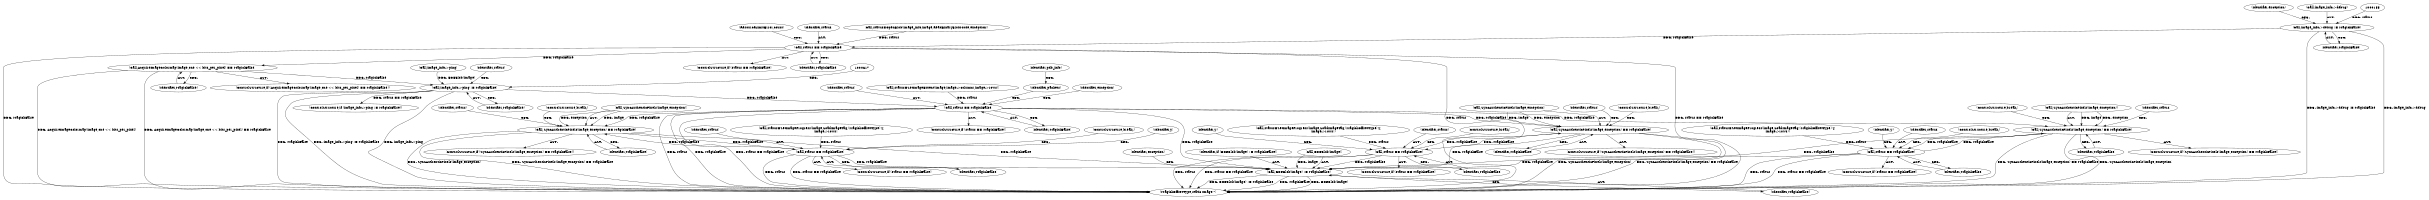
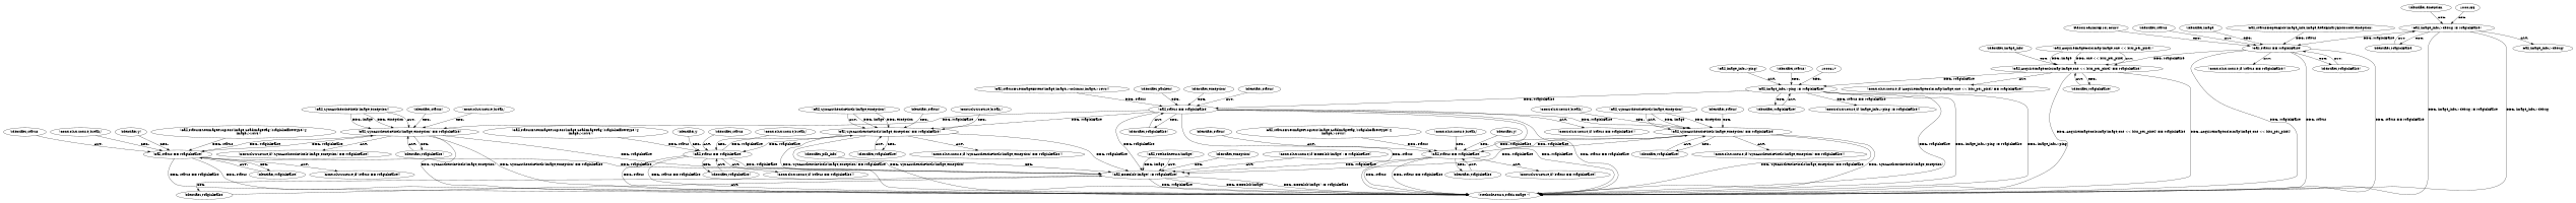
  digraph {
    n1 [label="(Call,image_info->debug != MagickFalse)"]
    n2 [label="(Call,status == MagickFalse)"]
-   n3 [label="(MagickOffsetType,static Image *)"]
+   n3 [label="(MethodReturn,static Image *)"]
    n4 [label="(Identifier,MagickFalse)"]
    n5 [label="(Call,AcquireImageColormap(image,one << bits_per_pixel) == MagickFalse)"]
    n6 [label="(ControlStructure,if (status == MagickFalse))"]
    n7 [label="(Identifier,MagickFalse)"]
    n8 [label="(Call,image_info->ping != MagickFalse)"]
    n9 [label="(Identifier,MagickFalse)"]
    n10 [label="(ControlStructure,if (AcquireImageColormap(image,one << bits_per_pixel) == MagickFalse))"]
    n11 [label="(Call,status == MagickFalse)"]
    n12 [label="(Identifier,MagickFalse)"]
    n13 [label="(ControlStructure,if (image_info->ping != MagickFalse))"]
    n14 [label="(Call,SyncAuthenticPixels(image,exception) == MagickFalse)"]
    n15 [label="(Call,EOFBlob(image) != MagickFalse)"]
    n16 [label="(Call,SyncAuthenticPixels(image,exception) == MagickFalse)"]
    n17 [label="(Call,SyncAuthenticPixels(image,exception) == MagickFalse)"]
    n18 [label="(ControlStructure,if (status == MagickFalse))"]
    n19 [label="(Identifier,MagickFalse)"]
    n20 [label="(Call,status == MagickFalse)"]
    n21 [label="(ControlStructure,if (SyncAuthenticPixels(image,exception) == MagickFalse))"]
    n22 [label="(Identifier,MagickFalse)"]
    n23 [label="(Identifier,MagickFalse)"]
    n24 [label="(Call,status == MagickFalse)"]
    n25 [label="(Identifier,MagickFalse)"]
    n26 [label="(ControlStructure,if (SyncAuthenticPixels(image,exception) == MagickFalse))"]
    n27 [label="(Call,status == MagickFalse)"]
    n28 [label="(Identifier,MagickFalse)"]
    n29 [label="(ControlStructure,if (SyncAuthenticPixels(image,exception) == MagickFalse))"]
    n30 [label="(ControlStructure,if (status == MagickFalse))"]
    n31 [label="(Identifier,MagickFalse)"]
-   n32 [label="(Identifier,if (EOFBlob(image) != MagickFalse))"]
+   n32 [label="(ControlStructure,if (EOFBlob(image) != MagickFalse))"]
    n33 [label="(ControlStructure,if (status == MagickFalse))"]
    n34 [label="(Identifier,MagickFalse)"]
    n35 [label="(ControlStructure,if (status == MagickFalse))"]
    n36 [label="(Identifier,MagickFalse)"]
    n37 [label="(Identifier,status)"]
    n38 [label="(Call,SyncAuthenticPixels(image,exception))"]
    n39 [label="(ControlStructure,break;)"]
    n40 [label="(Identifier,status)"]
    n41 [label="(Call,image_info->ping)"]
    n42 [label="(ControlStructure,break;)"]
    n43 [label="(Identifier,status)"]
    n44 [label="(ControlStructure,break;)"]
    n45 [label="(Identifier,y)"]
    n46 [label="(Identifier,pdb_info)"]
    n47 [label="(ResourceLimitError,count)"]
-   n48 [label="(Call,EOFBlob(image))"]
+   n48 [label="(Call,MethodReturn(image))"]
    n49 [label="(Identifier,status)"]
    n50 [label="(ControlStructure,break;)"]
    n51 [label="(Call,status=SetImageExtent(image,image->columns,image->rows))"]
    n52 [label="(Identifier,status)"]
    n53 [label="(Identifier,y)"]
+   n54 [label="(Call,AcquireImageColormap(image,one << bits_per_pixel))"]
    n55 [label="(Identifier,exception)"]
    n56 [label="(Call,SyncAuthenticPixels(image,exception))"]
    n57 [label="(ControlStructure,break;)"]
    n58 [label="(Call,status=SetImageProgress(image,LoadImageTag,(MagickOffsetType) y,\n          image->rows))"]
    n59 [label="(Identifier,status)"]
    n60 [label="(Identifier,y)"]
    n61 [label="(Call,status=SetImageProgress(image,LoadImageTag,(MagickOffsetType) y,\n          image->rows))"]
+   n62 [label="(Identifier,image_info)"]
+   n63 [label="(Identifier,image)"]
    n64 [label="(Identifier,exception)"]
    n65 [label="(Call,status=OpenBlob(image_info,image,ReadBinaryBlobMode,exception))"]
    n66 [label="(Call,SyncAuthenticPixels(image,exception))"]
    n67 [label="(Identifier,status)"]
    n68 [label="(Identifier,packets)"]
    n69 [label="(Call,image_info->debug)"]
    n70 [label="(Identifier,status)"]
    n71 [label="(Identifier,exception)"]
    n72 [label="(Call,status=SetImageProgress(image,LoadImageTag,(MagickOffsetType) y,\n          image->rows))"]
    n73 [label="(ControlStructure,break;)"]
    n74 [label="(Identifier,status)"]
    1000155
    1000617
    n1 -> n2 [label="DDG: MagickFalse"]
    n1 -> n3 [label="DDG: image_info->debug != MagickFalse"]
    n1 -> n3 [label="DDG: image_info->debug"]
    n1 -> n4 [label="CFG: "]
    n2 -> n3 [label="DDG: status"]
    n2 -> n3 [label="DDG: status == MagickFalse"]
    n2 -> n3 [label="DDG: MagickFalse"]
    n2 -> n5 [label="DDG: MagickFalse"]
    n2 -> n6 [label="AST: "]
    n2 -> n7 [label="CFG: "]
    n4 -> n1 [label="AST: "]
    n5 -> n3 [label="DDG: AcquireImageColormap(image,one << bits_per_pixel) == MagickFalse"]
    n5 -> n3 [label="DDG: AcquireImageColormap(image,one << bits_per_pixel)"]
    n5 -> n8 [label="DDG: MagickFalse"]
    n5 -> n9 [label="CFG: "]
    n5 -> n10 [label="AST: "]
    n7 -> n2 [label="AST: "]
    n8 -> n3 [label="DDG: MagickFalse"]
    n8 -> n3 [label="DDG: image_info->ping != MagickFalse"]
    n8 -> n3 [label="DDG: image_info->ping"]
    n8 -> n11 [label="DDG: MagickFalse"]
    n8 -> n12 [label="CFG: "]
    n8 -> n13 [label="DDG: status == MagickFalse"]
    n9 -> n5 [label="AST: "]
    n11 -> n3 [label="DDG: status"]
    n11 -> n3 [label="DDG: MagickFalse"]
    n11 -> n3 [label="DDG: status == MagickFalse"]
    n11 -> n14 [label="DDG: MagickFalse"]
    n11 -> n15 [label="DDG: MagickFalse"]
    n11 -> n16 [label="DDG: MagickFalse"]
    n11 -> n17 [label="DDG: MagickFalse"]
    n11 -> n18 [label="AST: "]
    n11 -> n19 [label="CFG: "]
    n12 -> n8 [label="AST: "]
    n14 -> n3 [label="DDG: SyncAuthenticPixels(image,exception) == MagickFalse"]
    n14 -> n3 [label="DDG: SyncAuthenticPixels(image,exception)"]
    n14 -> n15 [label="DDG: MagickFalse"]
    n14 -> n20 [label="DDG: MagickFalse"]
    n14 -> n21 [label="AST: "]
    n14 -> n22 [label="CFG: "]
    n15 -> n3 [label="DDG: MagickFalse"]
    n15 -> n3 [label="DDG: EOFBlob(image)"]
    n15 -> n3 [label="DDG: EOFBlob(image) != MagickFalse"]
    n15 -> n23 [label="CFG: "]
    n16 -> n3 [label="DDG: SyncAuthenticPixels(image,exception)"]
    n16 -> n3 [label="DDG: SyncAuthenticPixels(image,exception) == MagickFalse"]
    n16 -> n15 [label="DDG: MagickFalse"]
    n16 -> n24 [label="DDG: MagickFalse"]
    n16 -> n25 [label="CFG: "]
    n16 -> n26 [label="AST: "]
    n17 -> n3 [label="DDG: SyncAuthenticPixels(image,exception) == MagickFalse"]
    n17 -> n3 [label="DDG: SyncAuthenticPixels(image,exception)"]
    n17 -> n15 [label="DDG: MagickFalse"]
    n17 -> n27 [label="DDG: MagickFalse"]
    n17 -> n28 [label="CFG: "]
    n17 -> n29 [label="AST: "]
    n19 -> n11 [label="AST: "]
    n20 -> n3 [label="DDG: status"]
    n20 -> n3 [label="DDG: status == MagickFalse"]
    n20 -> n14 [label="DDG: MagickFalse"]
    n20 -> n15 [label="DDG: MagickFalse"]
    n20 -> n30 [label="AST: "]
    n20 -> n31 [label="CFG: "]
    n22 -> n14 [label="AST: "]
    n23 -> n15 [label="AST: "]
    n24 -> n3 [label="DDG: status == MagickFalse"]
    n24 -> n3 [label="DDG: status"]
    n24 -> n15 [label="DDG: MagickFalse"]
    n24 -> n16 [label="DDG: MagickFalse"]
    n24 -> n33 [label="AST: "]
    n24 -> n34 [label="CFG: "]
    n25 -> n16 [label="AST: "]
    n27 -> n3 [label="DDG: status"]
    n27 -> n3 [label="DDG: status == MagickFalse"]
    n27 -> n15 [label="DDG: MagickFalse"]
    n27 -> n17 [label="DDG: MagickFalse"]
    n27 -> n35 [label="AST: "]
    n27 -> n36 [label="CFG: "]
    n28 -> n17 [label="AST: "]
    n31 -> n20 [label="AST: "]
    n32 -> n15 [label="AST: "]
    n34 -> n24 [label="AST: "]
    n36 -> n27 [label="AST: "]
    n37 -> n16 [label="CFG: "]
    n38 -> n17 [label="AST: "]
    n38 -> n17 [label="DDG: image"]
    n38 -> n17 [label="DDG: exception"]
    n39 -> n16 [label="CFG: "]
    n40 -> n24 [label="AST: "]
-   n41 -> n8 [label="DDG: EOFBlob(image)"]
+   n41 -> n8 [label="AST: "]
    n42 -> n20 [label="CFG: "]
    n43 -> n17 [label="CFG: "]
    n44 -> n24 [label="CFG: "]
    n45 -> n20 [label="CFG: "]
-   n46 -> n68 [label="CFG: "]
+   n46 -> n15 [label="CFG: "]
    n47 -> n2 [label="CFG: "]
    n48 -> n15 [label="AST: "]
    n48 -> n15 [label="DDG: image"]
    n49 -> n11 [label="AST: "]
    n50 -> n14 [label="CFG: "]
    n51 -> n11 [label="DDG: status"]
    n52 -> n27 [label="AST: "]
    n53 -> n24 [label="CFG: "]
+   n54 -> n5 [label="AST: "]
+   n54 -> n5 [label="DDG: image"]
+   n54 -> n5 [label="DDG: one << bits_per_pixel"]
    n55 -> n15 [label="CFG: "]
    n56 -> n16 [label="AST: "]
    n56 -> n16 [label="DDG: image"]
    n56 -> n16 [label="DDG: exception"]
    n57 -> n27 [label="CFG: "]
    n58 -> n27 [label="DDG: status"]
    n59 -> n2 [label="AST: "]
    n60 -> n27 [label="CFG: "]
    n61 -> n24 [label="DDG: status"]
+   n62 -> n5 [label="CFG: "]
+   n63 -> n2 [label="CFG: "]
    n64 -> n1 [label="CFG: "]
    n65 -> n2 [label="DDG: status"]
    n66 -> n14 [label="AST: "]
    n66 -> n14 [label="DDG: image"]
    n66 -> n14 [label="DDG: exception"]
    n67 -> n14 [label="CFG: "]
    n68 -> n11 [label="CFG: "]
-   n69 -> n1 [label="AST: "]
+   n1 -> n69 [label="AST: "]
    n70 -> n20 [label="AST: "]
    n71 -> n11 [label="CFG: "]
    n72 -> n20 [label="DDG: status"]
    n73 -> n17 [label="CFG: "]
    n74 -> n8 [label="CFG: "]
-   1000155 -> n1 [label="DDG: status"]
+   1000155 -> n1 [label="CFG: "]
    1000617 -> n8 [label="CFG: "]
  }
